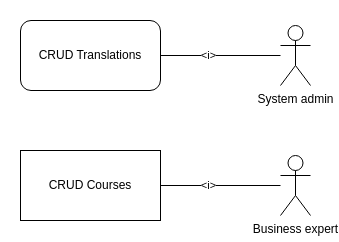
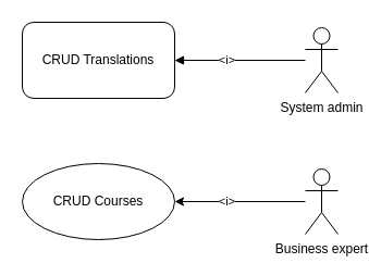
  <mxCell id="0" />
  <mxCell id="1" parent="0" />
- <mxCell id="2" style="edgeStyle=none;rounded=0;orthogonalLoop=1;jettySize=auto;html=1;endArrow=none;startFill=0;" edge="1" parent="1" source="4" target="5"><mxGeometry relative="1" as="geometry" /></mxCell>
+ <mxCell id="2" style="edgeStyle=none;rounded=0;orthogonalLoop=1;jettySize=auto;html=1;endArrow=block;startFill=0;" edge="1" parent="1" source="4" target="5"><mxGeometry relative="1" as="geometry" /></mxCell>
  <mxCell id="3" value="&amp;lt;i&amp;gt;" style="edgeLabel;html=1;align=center;verticalAlign=middle;resizable=0;points=[];" vertex="1" connectable="0" parent="2"><mxGeometry x="0.223" y="-1" relative="1" as="geometry"><mxPoint as="offset" /></mxGeometry></mxCell>
  <mxCell id="4" value="System admin" style="shape=umlActor;verticalLabelPosition=bottom;verticalAlign=top;html=1;outlineConnect=0;" vertex="1" parent="1"><mxGeometry x="280" y="25" width="30" height="60" as="geometry" /></mxCell>
  <mxCell id="5" value="CRUD Translations" style="whiteSpace=wrap;html=1;rounded=1;" vertex="1" parent="1"><mxGeometry x="20" y="20" width="140" height="70" as="geometry" /></mxCell>
- <mxCell id="6" style="edgeStyle=none;rounded=0;orthogonalLoop=1;jettySize=auto;html=1;endArrow=none;startFill=0;" edge="1" parent="1" target="8" source="9"><mxGeometry relative="1" as="geometry"><mxPoint x="280" y="190" as="sourcePoint" /></mxGeometry></mxCell>
+ <mxCell id="6" style="edgeStyle=none;rounded=0;orthogonalLoop=1;jettySize=auto;html=1;endArrow=classic;startFill=0;" edge="1" parent="1" target="8" source="9"><mxGeometry relative="1" as="geometry"><mxPoint x="280" y="190" as="sourcePoint" /></mxGeometry></mxCell>
  <mxCell id="7" value="&amp;lt;i&amp;gt;" style="edgeLabel;html=1;align=center;verticalAlign=middle;resizable=0;points=[];" vertex="1" connectable="0" parent="6"><mxGeometry x="0.223" y="-1" relative="1" as="geometry"><mxPoint as="offset" /></mxGeometry></mxCell>
- <mxCell id="8" value="CRUD Courses" style="whiteSpace=wrap;html=1;rounded=0;" vertex="1" parent="1"><mxGeometry x="20" y="150" width="140" height="70" as="geometry" /></mxCell>
+ <mxCell id="8" value="CRUD Courses" style="ellipse;whiteSpace=wrap;html=1;" vertex="1" parent="1"><mxGeometry x="20" y="150" width="140" height="70" as="geometry" /></mxCell>
  <mxCell id="9" value="Business expert" style="shape=umlActor;verticalLabelPosition=bottom;verticalAlign=top;html=1;outlineConnect=0;" vertex="1" parent="1"><mxGeometry x="280" y="155" width="30" height="60" as="geometry" /></mxCell>
